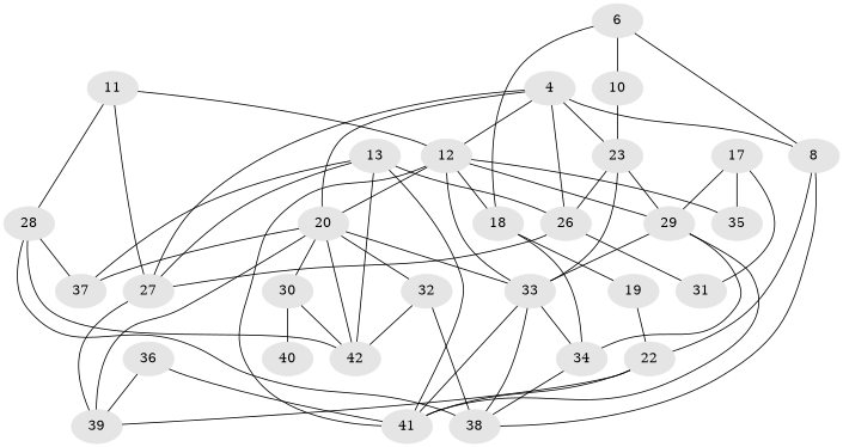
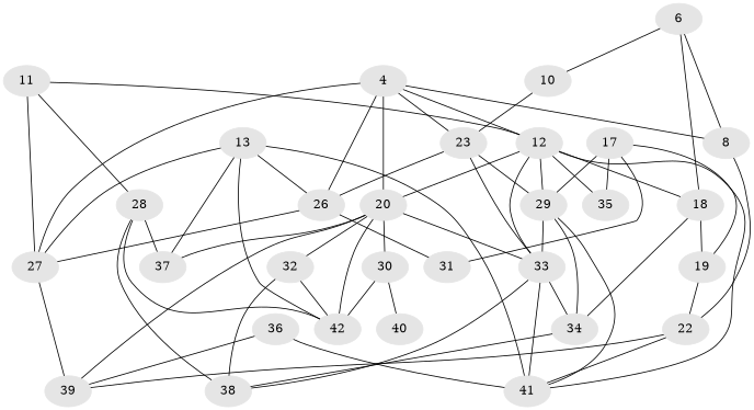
  graph {
    node [color=gray90 style=filled]
    edge [weight=1.0]
    4
    8
    12
    20
    23
    26
    27
    22
    38
    18
    29
    33
    35
    41
    37
    42
    30
    32
    39
    31
    6
    n22 [label=10]
    19
    34
    11
    28
    13
    17
    40
    36
    4 -- 8
    4 -- 12
    4 -- 20
    4 -- 23
    4 -- 26
    4 -- 27 [weight=2.0]
    8 -- 22
-   8 -- 38
    12 -- 20
    12 -- 18
    12 -- 29
    12 -- 33
    12 -- 35
    12 -- 41
    20 -- 33 [weight=2.0]
    20 -- 37 [weight=2.0]
    20 -- 42
    20 -- 30 [weight=2.0]
    20 -- 32
    20 -- 39
    23 -- 26
    23 -- 29
    23 -- 33
    26 -- 27
    26 -- 31
    27 -- 39 [weight=2.0]
    22 -- 41
    22 -- 39
    18 -- 19
    18 -- 34
    29 -- 33
    29 -- 41
    29 -- 34 [weight=2.0]
    33 -- 38
    33 -- 41
    33 -- 34 [weight=2.0]
    30 -- 42
    30 -- 40
    32 -- 38 [weight=2.0]
    32 -- 42
    6 -- 8
    6 -- 18
    6 -- n22
    n22 -- 23
    19 -- 22
    34 -- 38
    11 -- 12
    11 -- 27
    11 -- 28
    28 -- 38 [weight=2.0]
    28 -- 37
    28 -- 42
    13 -- 26
    13 -- 27
    13 -- 41
    13 -- 37
    13 -- 42
    17 -- 29
    17 -- 35
    17 -- 31
+   17 -- 19
    36 -- 41 [weight=2.0]
    36 -- 39
  }
